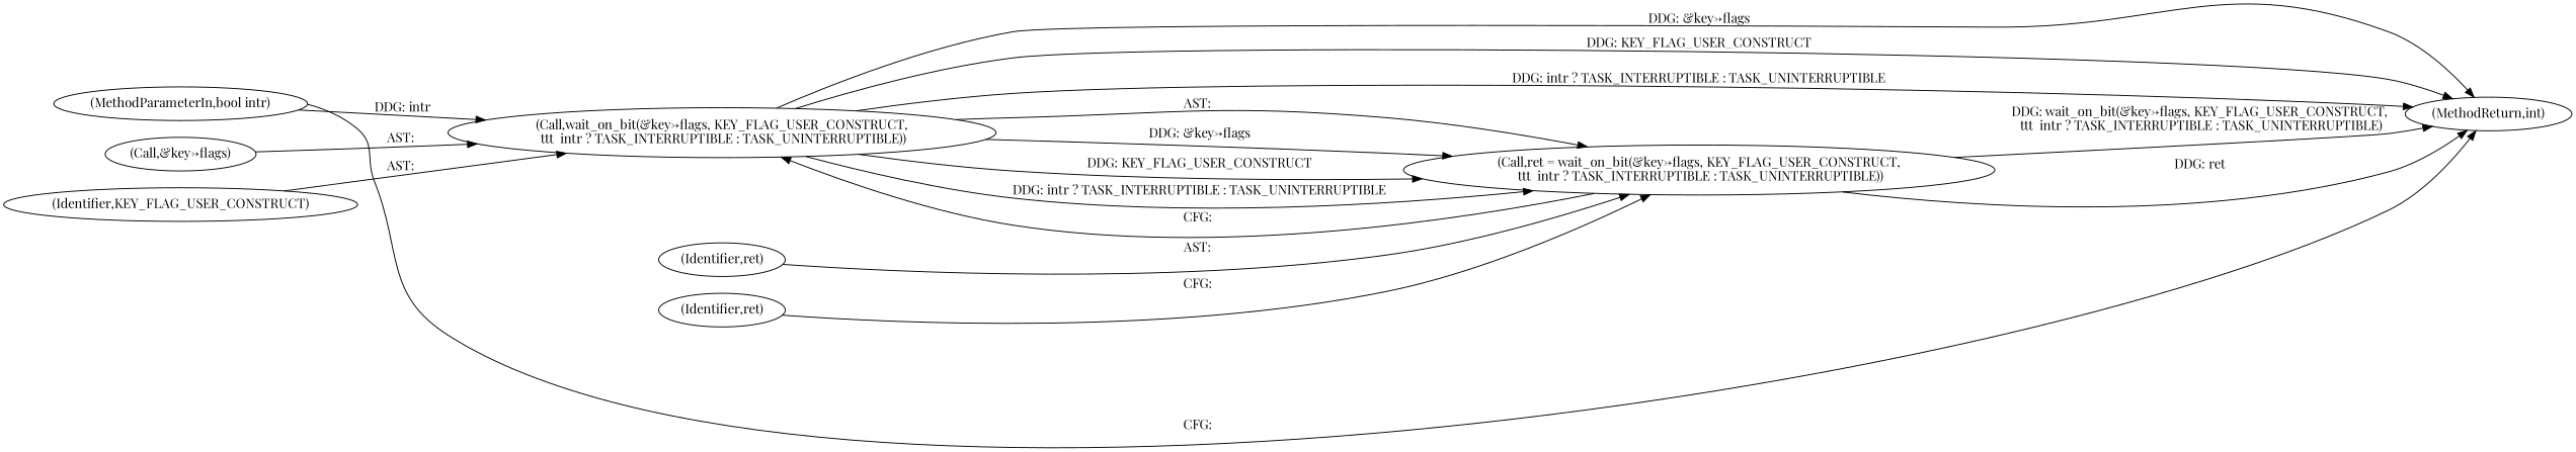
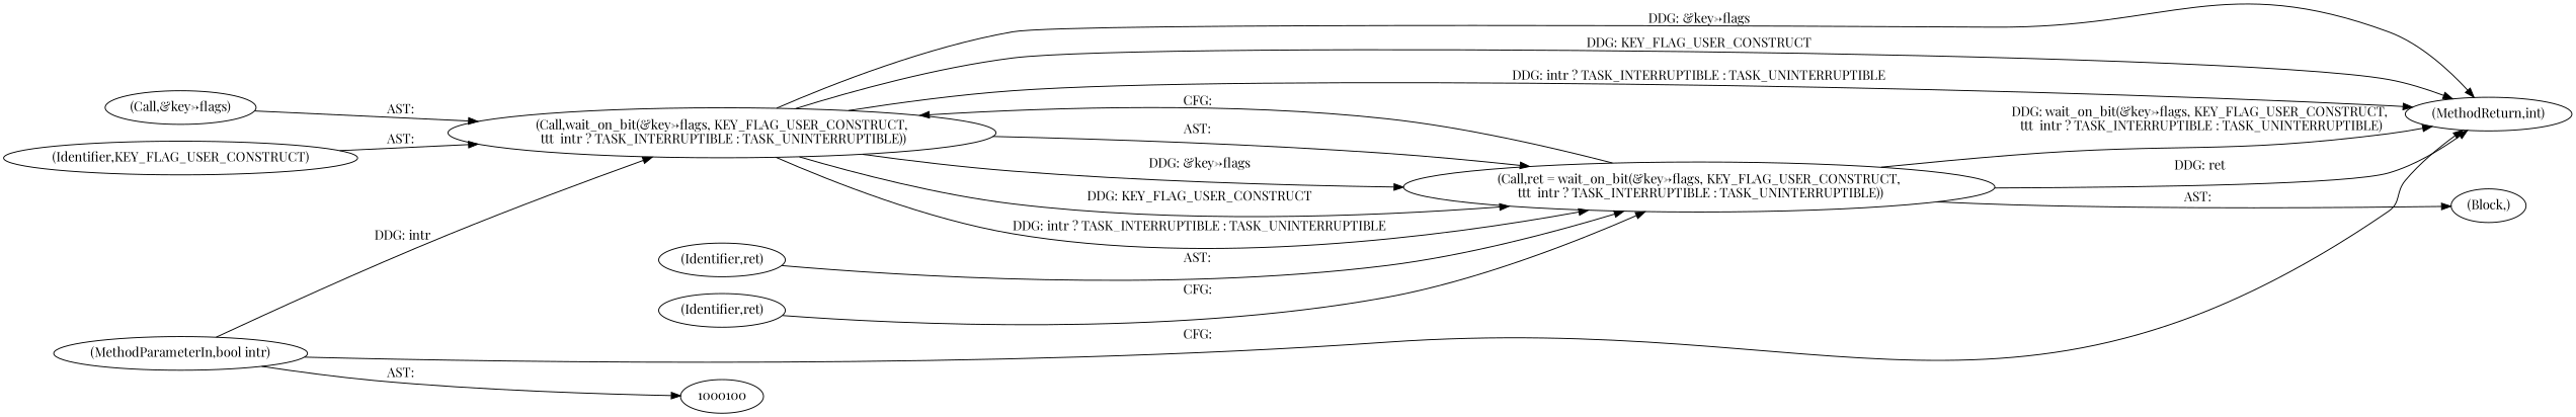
  digraph {
    fontname="Playfair Display"
    rankdir=LR
    node [fontname="Playfair Display"]
    edge [fontname="Playfair Display"]
    n1 [label="(Call,wait_on_bit(&key->flags, KEY_FLAG_USER_CONSTRUCT,\n \t\t\t  intr ? TASK_INTERRUPTIBLE : TASK_UNINTERRUPTIBLE))"]
    n2 [label="(Call,ret = wait_on_bit(&key->flags, KEY_FLAG_USER_CONSTRUCT,\n \t\t\t  intr ? TASK_INTERRUPTIBLE : TASK_UNINTERRUPTIBLE))"]
    n3 [label="(MethodReturn,int)"]
+   n4 [label="(Block,)"]
    n5 [label="(MethodParameterIn,bool intr)"]
+   1000100
    n7 [label="(Call,&key->flags)"]
    n8 [label="(Identifier,ret)"]
    n9 [label="(Identifier,ret)"]
    n10 [label="(Identifier,KEY_FLAG_USER_CONSTRUCT)"]
    n1 -> n2 [label="AST: "]
    n1 -> n2 [label="DDG: &key->flags"]
    n1 -> n2 [label="DDG: KEY_FLAG_USER_CONSTRUCT"]
    n1 -> n2 [label="DDG: intr ? TASK_INTERRUPTIBLE : TASK_UNINTERRUPTIBLE"]
    n1 -> n3 [label="DDG: &key->flags"]
    n1 -> n3 [label="DDG: KEY_FLAG_USER_CONSTRUCT"]
    n1 -> n3 [label="DDG: intr ? TASK_INTERRUPTIBLE : TASK_UNINTERRUPTIBLE"]
    n2 -> n1 [label="CFG: "]
    n2 -> n3 [label="DDG: wait_on_bit(&key->flags, KEY_FLAG_USER_CONSTRUCT,\n \t\t\t  intr ? TASK_INTERRUPTIBLE : TASK_UNINTERRUPTIBLE)"]
    n2 -> n3 [label="DDG: ret"]
+   n2 -> n4 [label="AST: "]
    n5 -> n1 [label="DDG: intr"]
    n5 -> n3 [label="CFG: "]
+   n5 -> 1000100 [label="AST: "]
    n7 -> n1 [label="AST: "]
    n8 -> n2 [label="AST: "]
    n9 -> n2 [label="CFG: "]
    n10 -> n1 [label="AST: "]
  }
